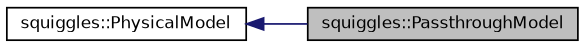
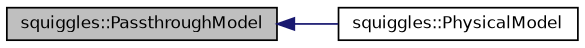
  digraph {
    rankdir=LR
    node [color=black fontname=Helvetica fontsize=10 shape=record style=filled]
    n1 [fillcolor=grey75 fontcolor=black height=0.2 label="squiggles::PassthroughModel" width=0.4]
    n2 [fillcolor=white height=0.2 label="squiggles::PhysicalModel" width=0.4]
-   n2 -> n1 [color=midnightblue dir=back fontname=Helvetica fontsize=10 labelfontname=Helvetica labelfontsize=10 style=solid]
+   n1 -> n2 [color=midnightblue dir=back fontname=Helvetica fontsize=10 labelfontname=Helvetica labelfontsize=10 style=solid]
  }
